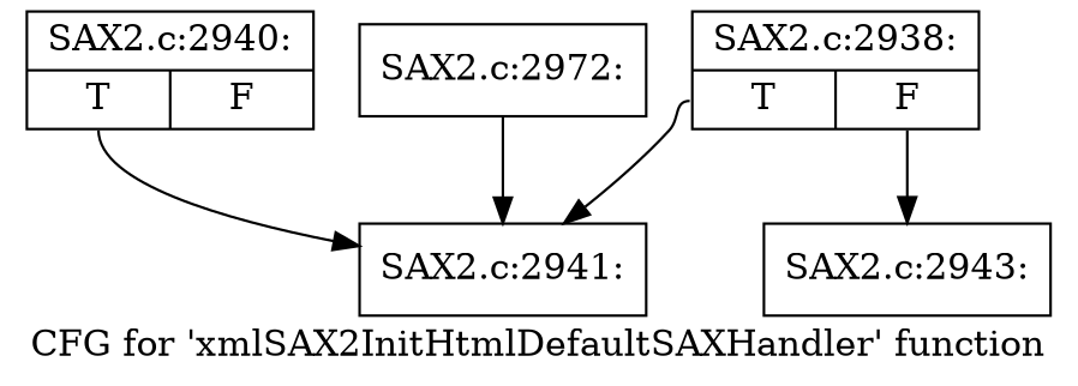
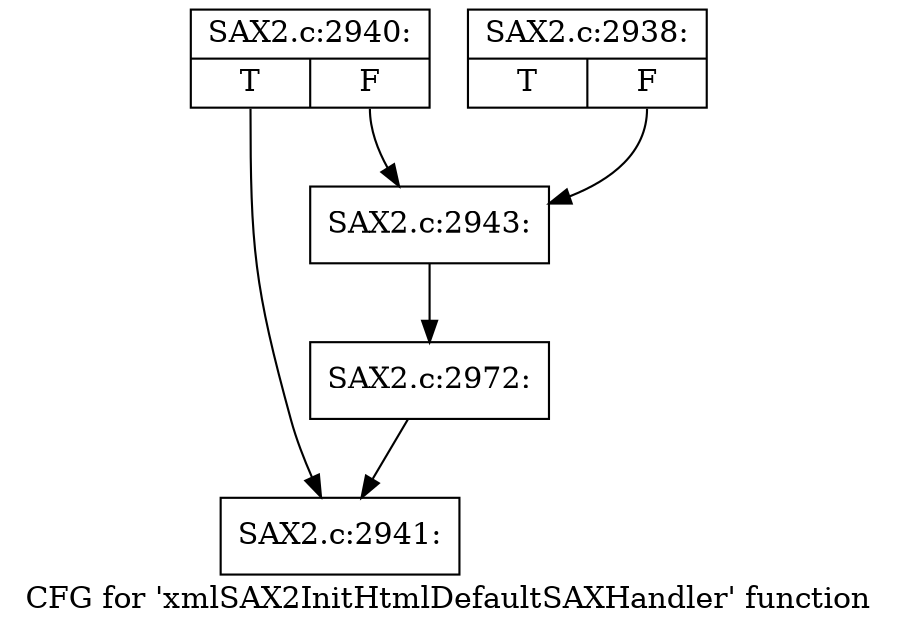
  digraph {
    label="CFG for 'xmlSAX2InitHtmlDefaultSAXHandler' function"
    node [shape=record]
    n1 [label="{SAX2.c:2938:|{<s0>T|<s1>F}}"]
    n2 [label="{SAX2.c:2941:}"]
    n3 [label="{SAX2.c:2943:}"]
    n4 [label="{SAX2.c:2940:|{<s0>T|<s1>F}}"]
    n5 [label="{SAX2.c:2972:}"]
-   n1 -> n2 [tailport=s0]
    n1 -> n3 [tailport=s1]
+   n3 -> n5
    n4 -> n2 [tailport=s0]
+   n4 -> n3 [tailport=s1]
    n5 -> n2
  }
